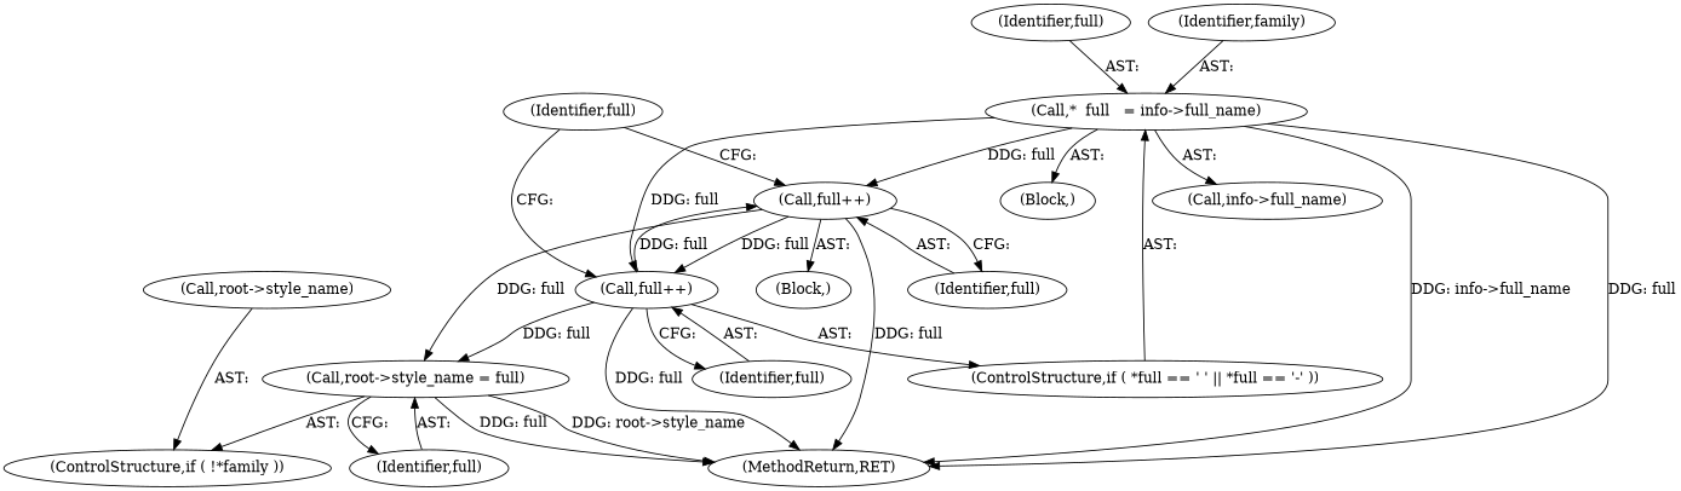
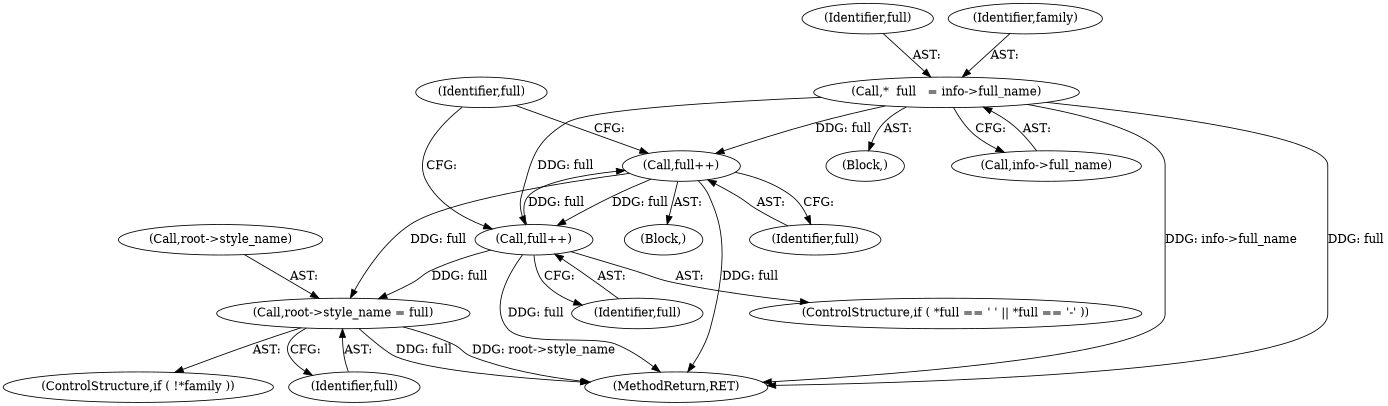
  digraph {
    n1 [label="(Call,*  full   = info->full_name)"]
    n2 [label="(Call,full++)"]
    n3 [label="(Call,full++)"]
    n4 [label="(Block,)"]
    n5 [label="(MethodReturn,RET)"]
    n6 [label="(Call,info->full_name)"]
    n7 [label="(Call,root->style_name = full)"]
    n8 [label="(Identifier,full)"]
    n9 [label="(Block,)"]
    n10 [label="(ControlStructure,if ( *full == ' ' || *full == '-' ))"]
    n11 [label="(Identifier,full)"]
    n12 [label="(ControlStructure,if ( !*family ))"]
    n13 [label="(Identifier,full)"]
    n14 [label="(Identifier,full)"]
    n15 [label="(Identifier,full)"]
    n16 [label="(Call,root->style_name)"]
    n17 [label="(Identifier,family)"]
    n1 -> n2 [label="DDG: full"]
    n1 -> n3 [label="DDG: full"]
    n1 -> n4 [label="AST: "]
    n1 -> n5 [label="DDG: info->full_name"]
    n1 -> n5 [label="DDG: full"]
-   n1 -> n6 [label="AST: "]
+   n1 -> n6 [label="CFG: "]
    n2 -> n3 [label="DDG: full"]
    n2 -> n5 [label="DDG: full"]
    n2 -> n7 [label="DDG: full"]
    n2 -> n8 [label="CFG: "]
    n2 -> n9 [label="AST: "]
    n3 -> n2 [label="DDG: full"]
    n3 -> n5 [label="DDG: full"]
    n3 -> n7 [label="DDG: full"]
    n3 -> n10 [label="AST: "]
    n3 -> n11 [label="CFG: "]
-   n10 -> n1 [label="AST: "]
+   n6 -> n1 [label="AST: "]
    n7 -> n5 [label="DDG: full"]
    n7 -> n5 [label="DDG: root->style_name"]
    n7 -> n12 [label="AST: "]
    n7 -> n13 [label="CFG: "]
    n8 -> n2 [label="AST: "]
    n11 -> n3 [label="AST: "]
    n13 -> n7 [label="AST: "]
    n14 -> n2 [label="CFG: "]
    n14 -> n3 [label="CFG: "]
    n15 -> n1 [label="AST: "]
-   n16 -> n12 [label="AST: "]
+   n16 -> n7 [label="AST: "]
    n17 -> n1 [label="AST: "]
  }
